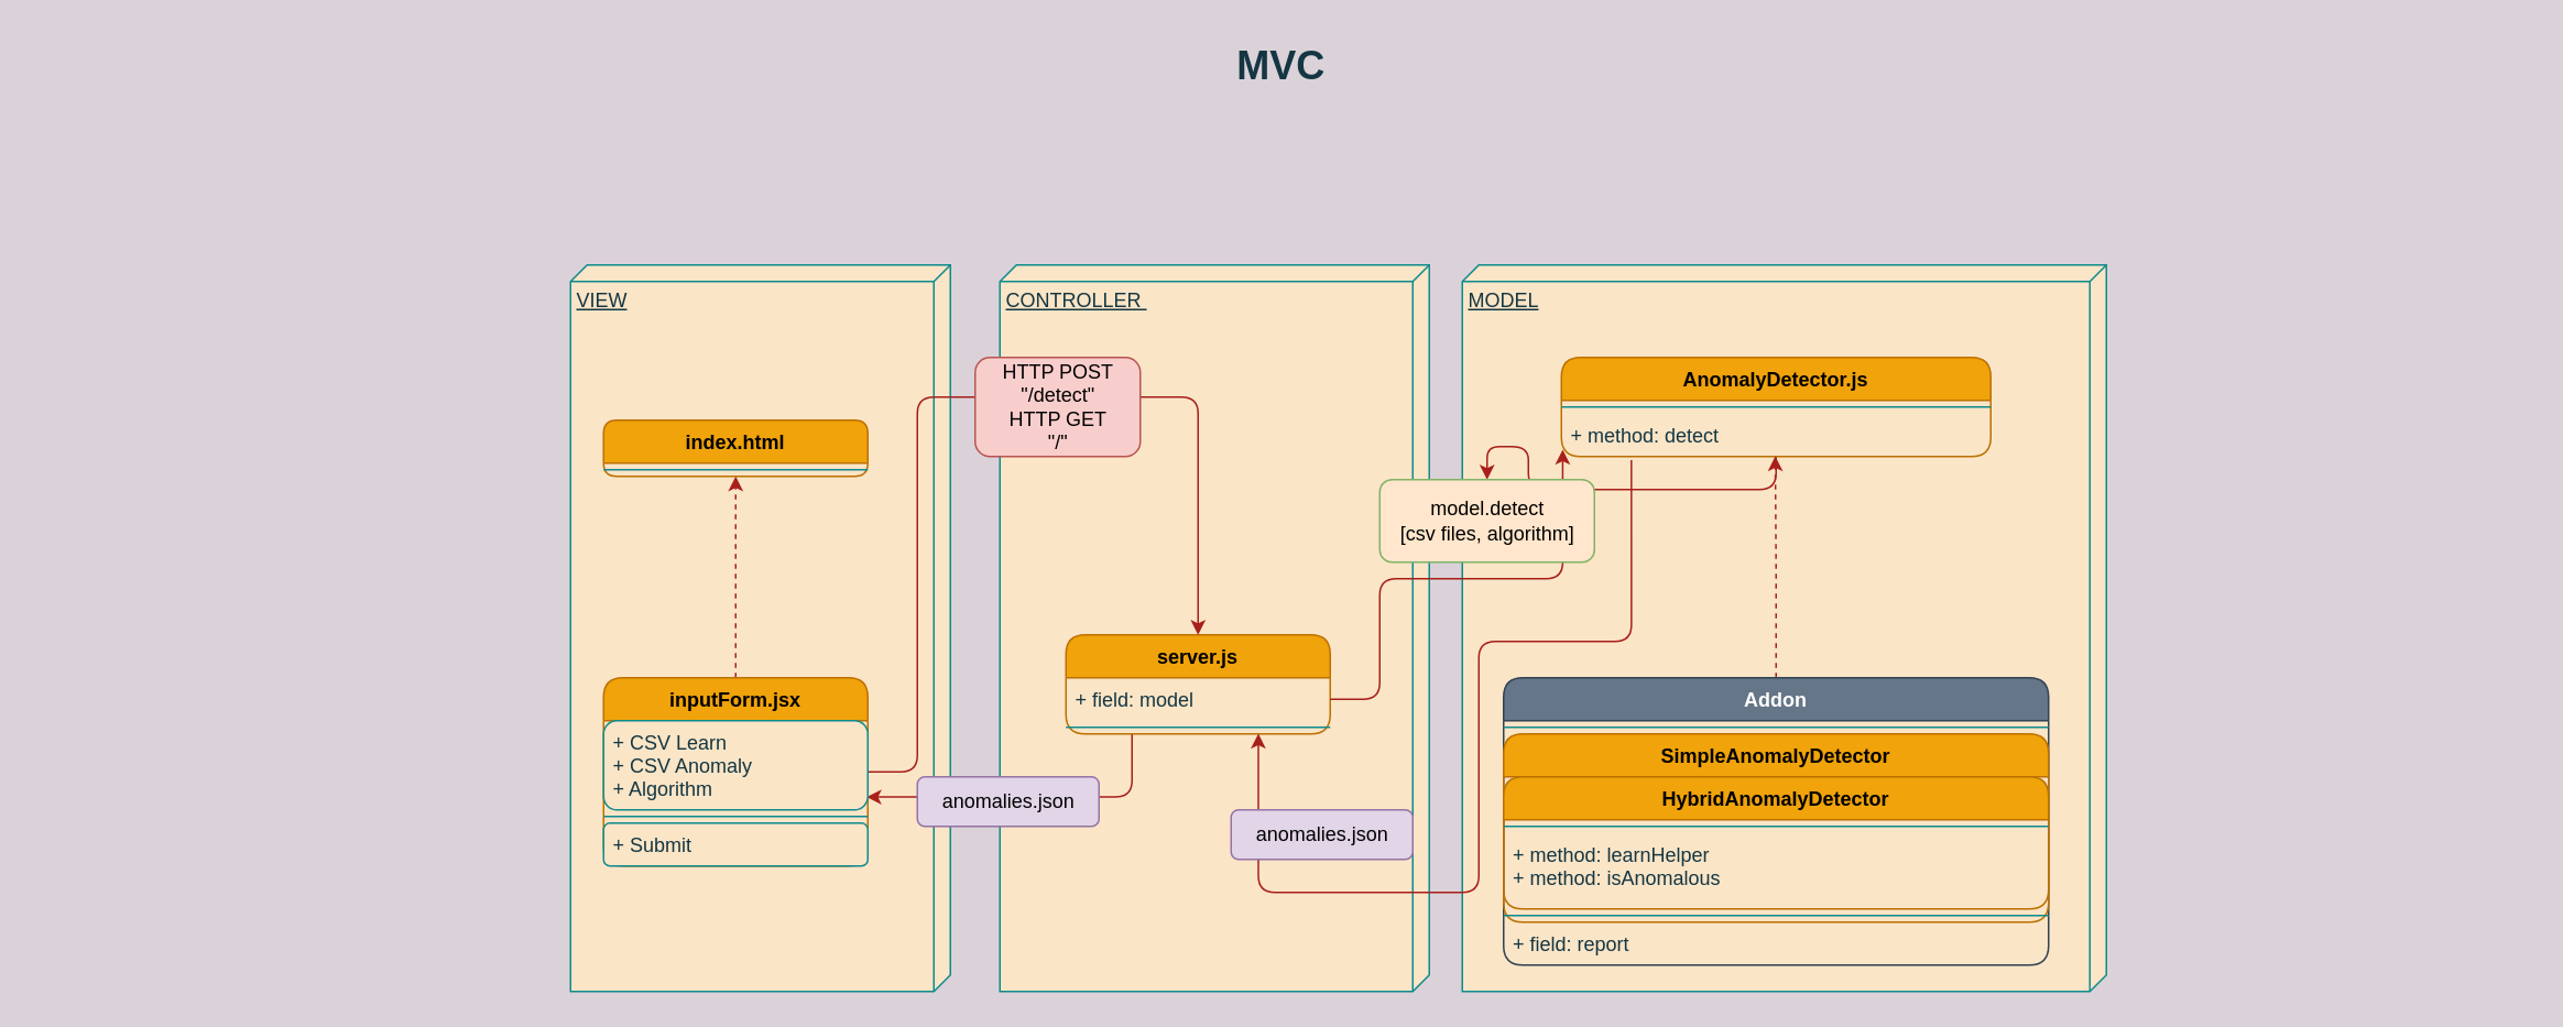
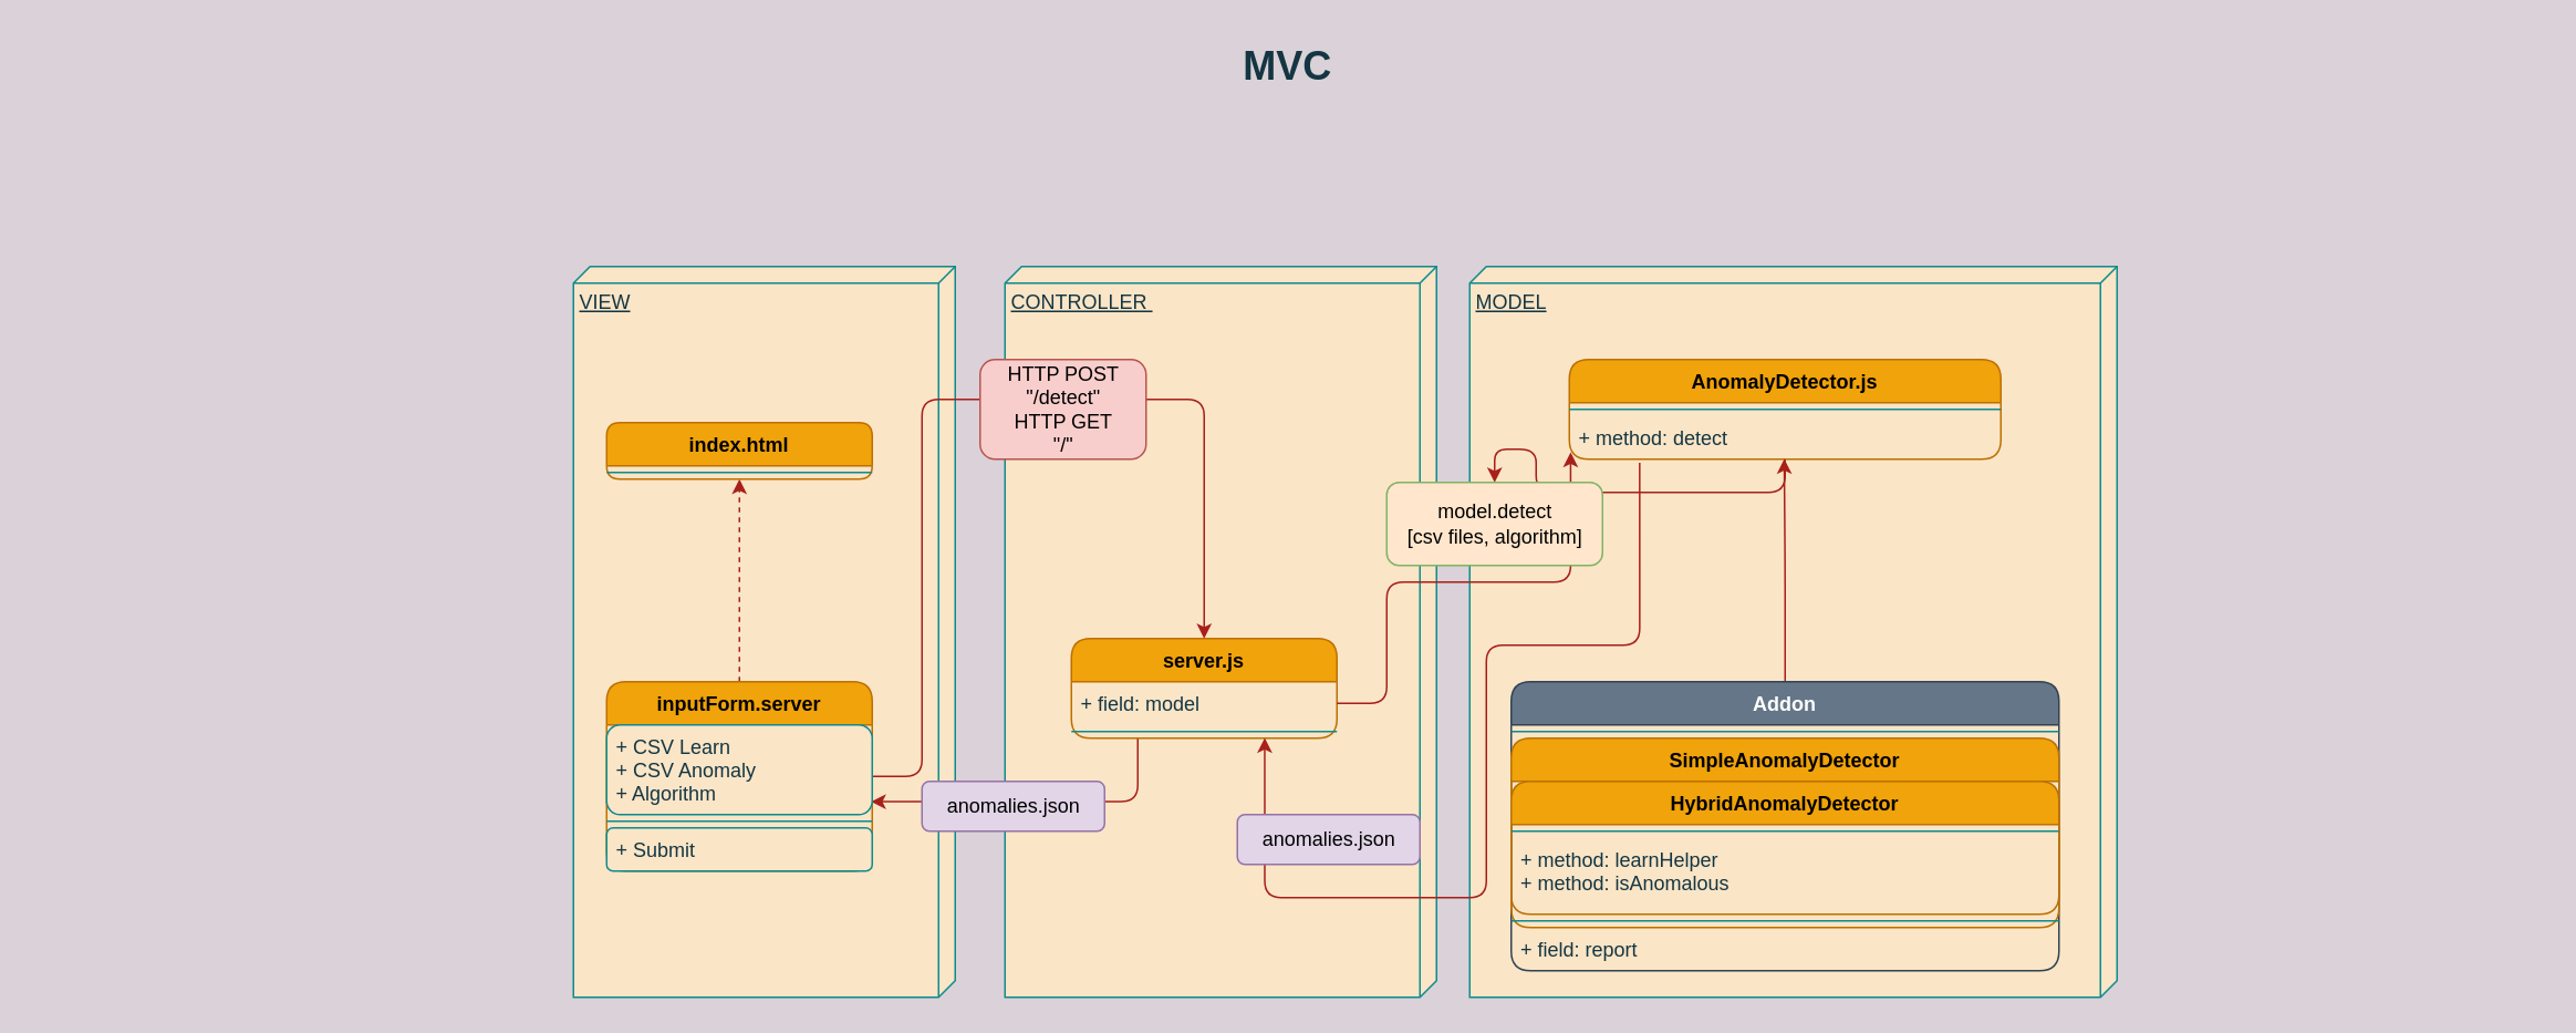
  <mxCell id="0" style=";html=1;" />
  <mxCell id="1" style=";html=1;" parent="0" />
  <mxCell id="2" value="MVC" style="text;strokeColor=none;fillColor=none;html=1;fontSize=24;fontStyle=1;verticalAlign=middle;align=center;fontColor=#143642;rounded=1;" parent="1" vertex="1"><mxGeometry x="20" y="20" width="1510" height="40" as="geometry" /></mxCell>
  <mxCell id="3" value="&lt;div style=&quot;text-align: justify&quot;&gt;&lt;span&gt;MODEL&lt;/span&gt;&lt;br&gt;&lt;/div&gt;" style="verticalAlign=top;align=left;spacingTop=8;spacingLeft=2;spacingRight=12;shape=cube;size=10;direction=south;fontStyle=4;html=1;fillColor=#FAE5C7;strokeColor=#0F8B8D;rounded=1;fontColor=#143642;" vertex="1" parent="1"><mxGeometry x="885" y="160" width="390" height="440" as="geometry" /></mxCell>
  <mxCell id="4" value="&lt;span style=&quot;text-align: center&quot;&gt;VIEW&lt;/span&gt;&lt;br&gt;" style="verticalAlign=top;align=left;spacingTop=8;spacingLeft=2;spacingRight=12;shape=cube;size=10;direction=south;fontStyle=4;html=1;fillColor=#FAE5C7;strokeColor=#0F8B8D;rounded=1;fontColor=#143642;" vertex="1" parent="1"><mxGeometry x="345" y="160" width="230" height="440" as="geometry" /></mxCell>
  <mxCell id="5" value="CONTROLLER&amp;nbsp;" style="verticalAlign=top;align=left;spacingTop=8;spacingLeft=2;spacingRight=12;shape=cube;size=10;direction=south;fontStyle=4;html=1;rounded=1;fillColor=#FAE5C7;strokeColor=#0F8B8D;fontColor=#143642;" vertex="1" parent="1"><mxGeometry x="605" y="160" width="260" height="440" as="geometry" /></mxCell>
  <mxCell id="6" style="edgeStyle=orthogonalEdgeStyle;orthogonalLoop=1;jettySize=auto;html=1;fontColor=#143642;strokeColor=#A8201A;fillColor=#FAE5C7;labelBackgroundColor=#DAD2D8;" edge="1" parent="1" source="7" target="27"><mxGeometry relative="1" as="geometry" /></mxCell>
  <mxCell id="7" value="AnomalyDetector.js" style="swimlane;fontStyle=1;align=center;verticalAlign=top;childLayout=stackLayout;horizontal=1;startSize=26;horizontalStack=0;resizeParent=1;resizeParentMax=0;resizeLast=0;collapsible=1;marginBottom=0;fillColor=#f0a30a;strokeColor=#BD7000;fontColor=#000000;rounded=1;" vertex="1" parent="1"><mxGeometry x="945" y="216" width="260" height="60" as="geometry" /></mxCell>
  <mxCell id="8" value="" style="line;strokeWidth=1;fillColor=none;align=left;verticalAlign=middle;spacingTop=-1;spacingLeft=3;spacingRight=3;rotatable=0;labelPosition=right;points=[];portConstraint=eastwest;strokeColor=#0F8B8D;fontColor=#143642;rounded=1;labelBackgroundColor=#DAD2D8;" vertex="1" parent="7"><mxGeometry y="26" width="260" height="8" as="geometry" /></mxCell>
  <mxCell id="9" value="+ method: detect" style="text;strokeColor=none;fillColor=none;align=left;verticalAlign=top;spacingLeft=4;spacingRight=4;overflow=hidden;rotatable=0;points=[[0,0.5],[1,0.5]];portConstraint=eastwest;fontColor=#143642;rounded=1;" vertex="1" parent="7"><mxGeometry y="34" width="260" height="26" as="geometry" /></mxCell>
  <mxCell id="10" style="edgeStyle=orthogonalEdgeStyle;orthogonalLoop=1;jettySize=auto;html=1;exitX=0.25;exitY=1;exitDx=0;exitDy=0;entryX=0.995;entryY=0.856;entryDx=0;entryDy=0;strokeColor=#A8201A;fontColor=#143642;entryPerimeter=0;labelBackgroundColor=#DAD2D8;" edge="1" parent="1" source="11" target="18"><mxGeometry relative="1" as="geometry"><mxPoint x="535" y="390" as="targetPoint" /></mxGeometry></mxCell>
  <mxCell id="11" value="server.js" style="swimlane;fontStyle=1;align=center;verticalAlign=top;childLayout=stackLayout;horizontal=1;startSize=26;horizontalStack=0;resizeParent=1;resizeParentMax=0;resizeLast=0;collapsible=1;marginBottom=0;fillColor=#f0a30a;strokeColor=#BD7000;fontColor=#000000;rounded=1;" vertex="1" parent="1"><mxGeometry x="645" y="384" width="160" height="60" as="geometry" /></mxCell>
  <mxCell id="12" value="+ field: model" style="text;strokeColor=none;fillColor=none;align=left;verticalAlign=top;spacingLeft=4;spacingRight=4;overflow=hidden;rotatable=0;points=[[0,0.5],[1,0.5]];portConstraint=eastwest;fontColor=#143642;rounded=1;" vertex="1" parent="11"><mxGeometry y="26" width="160" height="26" as="geometry" /></mxCell>
  <mxCell id="13" value="" style="line;strokeWidth=1;fillColor=none;align=left;verticalAlign=middle;spacingTop=-1;spacingLeft=3;spacingRight=3;rotatable=0;labelPosition=right;points=[];portConstraint=eastwest;strokeColor=#0F8B8D;fontColor=#143642;rounded=1;labelBackgroundColor=#DAD2D8;" vertex="1" parent="11"><mxGeometry y="52" width="160" height="8" as="geometry" /></mxCell>
  <mxCell id="14" style="edgeStyle=orthogonalEdgeStyle;orthogonalLoop=1;jettySize=auto;html=1;strokeColor=#A8201A;fontColor=#143642;entryX=0.003;entryY=0.677;entryDx=0;entryDy=0;entryPerimeter=0;labelBackgroundColor=#DAD2D8;" edge="1" parent="1" source="12"><mxGeometry relative="1" as="geometry"><mxPoint x="945.78" y="271.788" as="targetPoint" /><Array as="points"><mxPoint x="835" y="423" /><mxPoint x="835" y="350" /><mxPoint x="946" y="350" /></Array></mxGeometry></mxCell>
  <mxCell id="15" style="edgeStyle=orthogonalEdgeStyle;orthogonalLoop=1;jettySize=auto;html=1;exitX=0.5;exitY=0;exitDx=0;exitDy=0;entryX=0.5;entryY=1;entryDx=0;entryDy=0;strokeColor=#A8201A;fontColor=#143642;labelBackgroundColor=#DAD2D8;dashed=1;" edge="1" parent="1" source="17" target="21"><mxGeometry relative="1" as="geometry" /></mxCell>
  <mxCell id="16" style="edgeStyle=orthogonalEdgeStyle;orthogonalLoop=1;jettySize=auto;html=1;entryX=0.5;entryY=0;entryDx=0;entryDy=0;fontColor=#143642;strokeColor=#A8201A;fillColor=#FAE5C7;labelBackgroundColor=#DAD2D8;" edge="1" parent="1" source="17" target="11"><mxGeometry relative="1" as="geometry"><Array as="points"><mxPoint x="555" y="467" /><mxPoint x="555" y="240" /><mxPoint x="725" y="240" /></Array></mxGeometry></mxCell>
- <mxCell id="17" value="inputForm.jsx" style="swimlane;fontStyle=1;align=center;verticalAlign=top;childLayout=stackLayout;horizontal=1;startSize=26;horizontalStack=0;resizeParent=1;resizeParentMax=0;resizeLast=0;collapsible=1;marginBottom=0;fillColor=#f0a30a;strokeColor=#BD7000;rounded=1;fontColor=#000000;" vertex="1" parent="1"><mxGeometry x="365" y="410" width="160" height="114" as="geometry" /></mxCell>
+ <mxCell id="17" value="inputForm.server" style="swimlane;fontStyle=1;align=center;verticalAlign=top;childLayout=stackLayout;horizontal=1;startSize=26;horizontalStack=0;resizeParent=1;resizeParentMax=0;resizeLast=0;collapsible=1;marginBottom=0;fillColor=#f0a30a;strokeColor=#BD7000;rounded=1;fontColor=#000000;" vertex="1" parent="1"><mxGeometry x="365" y="410" width="160" height="114" as="geometry" /></mxCell>
  <mxCell id="18" value="+ CSV Learn&#10;+ CSV Anomaly&#10;+ Algorithm" style="text;strokeColor=#0F8B8D;fillColor=#FAE5C7;align=left;verticalAlign=top;spacingLeft=4;spacingRight=4;overflow=hidden;rotatable=0;points=[[0,0.5],[1,0.5]];portConstraint=eastwest;rounded=1;fontColor=#143642;" vertex="1" parent="17"><mxGeometry y="26" width="160" height="54" as="geometry" /></mxCell>
  <mxCell id="19" value="" style="line;strokeWidth=1;fillColor=none;align=left;verticalAlign=middle;spacingTop=-1;spacingLeft=3;spacingRight=3;rotatable=0;labelPosition=right;points=[];portConstraint=eastwest;strokeColor=#0F8B8D;fontColor=#143642;rounded=1;labelBackgroundColor=#DAD2D8;" vertex="1" parent="17"><mxGeometry y="80" width="160" height="8" as="geometry" /></mxCell>
  <mxCell id="20" value="+ Submit" style="text;strokeColor=#0F8B8D;fillColor=#FAE5C7;align=left;verticalAlign=top;spacingLeft=4;spacingRight=4;overflow=hidden;rotatable=0;points=[[0,0.5],[1,0.5]];portConstraint=eastwest;rounded=1;fontColor=#143642;" vertex="1" parent="17"><mxGeometry y="88" width="160" height="26" as="geometry" /></mxCell>
  <mxCell id="21" value="index.html" style="swimlane;fontStyle=1;align=center;verticalAlign=top;childLayout=stackLayout;horizontal=1;startSize=26;horizontalStack=0;resizeParent=1;resizeParentMax=0;resizeLast=0;collapsible=1;marginBottom=0;rounded=1;fillColor=#f0a30a;strokeColor=#BD7000;fontColor=#000000;" vertex="1" parent="1"><mxGeometry x="365" y="254" width="160" height="34" as="geometry" /></mxCell>
  <mxCell id="22" value="" style="line;strokeWidth=1;fillColor=none;align=left;verticalAlign=middle;spacingTop=-1;spacingLeft=3;spacingRight=3;rotatable=0;labelPosition=right;points=[];portConstraint=eastwest;strokeColor=#0F8B8D;fontColor=#143642;rounded=1;labelBackgroundColor=#DAD2D8;" vertex="1" parent="21"><mxGeometry y="26" width="160" height="8" as="geometry" /></mxCell>
  <mxCell id="23" style="edgeStyle=orthogonalEdgeStyle;orthogonalLoop=1;jettySize=auto;html=1;entryX=0.728;entryY=0.975;entryDx=0;entryDy=0;entryPerimeter=0;strokeColor=#A8201A;fontColor=#143642;exitX=0.163;exitY=1.085;exitDx=0;exitDy=0;exitPerimeter=0;labelBackgroundColor=#DAD2D8;" edge="1" parent="1" source="9" target="13"><mxGeometry relative="1" as="geometry"><Array as="points"><mxPoint x="987" y="388" /><mxPoint x="895" y="388" /><mxPoint x="895" y="540" /><mxPoint x="762" y="540" /></Array></mxGeometry></mxCell>
  <mxCell id="24" value="HTTP POST&lt;br&gt;&quot;/detect&quot;&lt;br&gt;HTTP GET&lt;br&gt;&quot;/&quot;" style="html=1;fillColor=#f8cecc;strokeColor=#b85450;rounded=1;" vertex="1" parent="1"><mxGeometry x="590" y="216" width="100" height="60" as="geometry" /></mxCell>
  <mxCell id="25" value="anomalies.json" style="html=1;fillColor=#e1d5e7;strokeColor=#9673a6;rounded=1;" vertex="1" parent="1"><mxGeometry x="745" y="490" width="110" height="30" as="geometry" /></mxCell>
  <mxCell id="26" value="anomalies.json" style="html=1;fillColor=#e1d5e7;strokeColor=#9673a6;rounded=1;" vertex="1" parent="1"><mxGeometry x="555" y="470" width="110" height="30" as="geometry" /></mxCell>
  <mxCell id="27" value="model.detect&lt;br&gt;[csv files, algorithm]" style="html=1;fillColor=#ffe6cc;strokeColor=#82b366;rounded=1;" vertex="1" parent="1"><mxGeometry x="835" y="290" width="130" height="50" as="geometry" /></mxCell>
- <mxCell id="28" style="edgeStyle=orthogonalEdgeStyle;orthogonalLoop=1;jettySize=auto;html=1;entryX=0.498;entryY=0.992;entryDx=0;entryDy=0;entryPerimeter=0;fontColor=#143642;strokeColor=#A8201A;fillColor=#FAE5C7;labelBackgroundColor=#DAD2D8;dashed=1;" edge="1" parent="1" source="29" target="9"><mxGeometry relative="1" as="geometry" /></mxCell>
+ <mxCell id="28" style="edgeStyle=orthogonalEdgeStyle;orthogonalLoop=1;jettySize=auto;html=1;entryX=0.498;entryY=0.992;entryDx=0;entryDy=0;entryPerimeter=0;fontColor=#143642;strokeColor=#A8201A;fillColor=#FAE5C7;labelBackgroundColor=#DAD2D8;" edge="1" parent="1" source="29" target="9"><mxGeometry relative="1" as="geometry" /></mxCell>
  <mxCell id="29" value="Addon" style="swimlane;fontStyle=1;align=center;verticalAlign=top;childLayout=stackLayout;horizontal=1;startSize=26;horizontalStack=0;resizeParent=1;resizeParentMax=0;resizeLast=0;collapsible=1;marginBottom=0;fillColor=#647687;strokeColor=#314354;fontColor=#ffffff;rounded=1;" vertex="1" parent="1"><mxGeometry x="910" y="410" width="330" height="174" as="geometry" /></mxCell>
  <mxCell id="30" value="" style="line;strokeWidth=1;fillColor=none;align=left;verticalAlign=middle;spacingTop=-1;spacingLeft=3;spacingRight=3;rotatable=0;labelPosition=right;points=[];portConstraint=eastwest;strokeColor=#0F8B8D;fontColor=#143642;rounded=1;labelBackgroundColor=#DAD2D8;" vertex="1" parent="29"><mxGeometry y="26" width="330" height="8" as="geometry" /></mxCell>
  <mxCell id="31" value="SimpleAnomalyDetector" style="swimlane;fontStyle=1;align=center;verticalAlign=top;childLayout=stackLayout;horizontal=1;startSize=26;horizontalStack=0;resizeParent=1;resizeParentMax=0;resizeLast=0;collapsible=1;marginBottom=0;fillColor=#f0a30a;strokeColor=#BD7000;fontColor=#000000;rounded=1;" vertex="1" parent="29"><mxGeometry y="34" width="330" height="114" as="geometry" /></mxCell>
  <mxCell id="32" value="HybridAnomalyDetector" style="swimlane;fontStyle=1;align=center;verticalAlign=top;childLayout=stackLayout;horizontal=1;startSize=26;horizontalStack=0;resizeParent=1;resizeParentMax=0;resizeLast=0;collapsible=1;marginBottom=0;fillColor=#f0a30a;strokeColor=#BD7000;fontColor=#000000;rounded=1;" vertex="1" parent="31"><mxGeometry y="26" width="330" height="80" as="geometry" /></mxCell>
  <mxCell id="33" value="" style="line;strokeWidth=1;fillColor=none;align=left;verticalAlign=middle;spacingTop=-1;spacingLeft=3;spacingRight=3;rotatable=0;labelPosition=right;points=[];portConstraint=eastwest;strokeColor=#0F8B8D;fontColor=#143642;rounded=1;labelBackgroundColor=#DAD2D8;" vertex="1" parent="32"><mxGeometry y="26" width="330" height="8" as="geometry" /></mxCell>
  <mxCell id="34" value="+ method: learnHelper&#10;+ method: isAnomalous" style="text;strokeColor=none;fillColor=none;align=left;verticalAlign=top;spacingLeft=4;spacingRight=4;overflow=hidden;rotatable=0;points=[[0,0.5],[1,0.5]];portConstraint=eastwest;fontColor=#143642;rounded=1;" vertex="1" parent="32"><mxGeometry y="34" width="330" height="46" as="geometry" /></mxCell>
  <mxCell id="35" value="" style="line;strokeWidth=1;fillColor=none;align=left;verticalAlign=middle;spacingTop=-1;spacingLeft=3;spacingRight=3;rotatable=0;labelPosition=right;points=[];portConstraint=eastwest;strokeColor=#0F8B8D;fontColor=#143642;rounded=1;labelBackgroundColor=#DAD2D8;" vertex="1" parent="31"><mxGeometry y="106" width="330" height="8" as="geometry" /></mxCell>
  <mxCell id="36" value="+ field: report" style="text;strokeColor=none;fillColor=none;align=left;verticalAlign=top;spacingLeft=4;spacingRight=4;overflow=hidden;rotatable=0;points=[[0,0.5],[1,0.5]];portConstraint=eastwest;fontColor=#143642;rounded=1;" vertex="1" parent="29"><mxGeometry y="148" width="330" height="26" as="geometry" /></mxCell>
